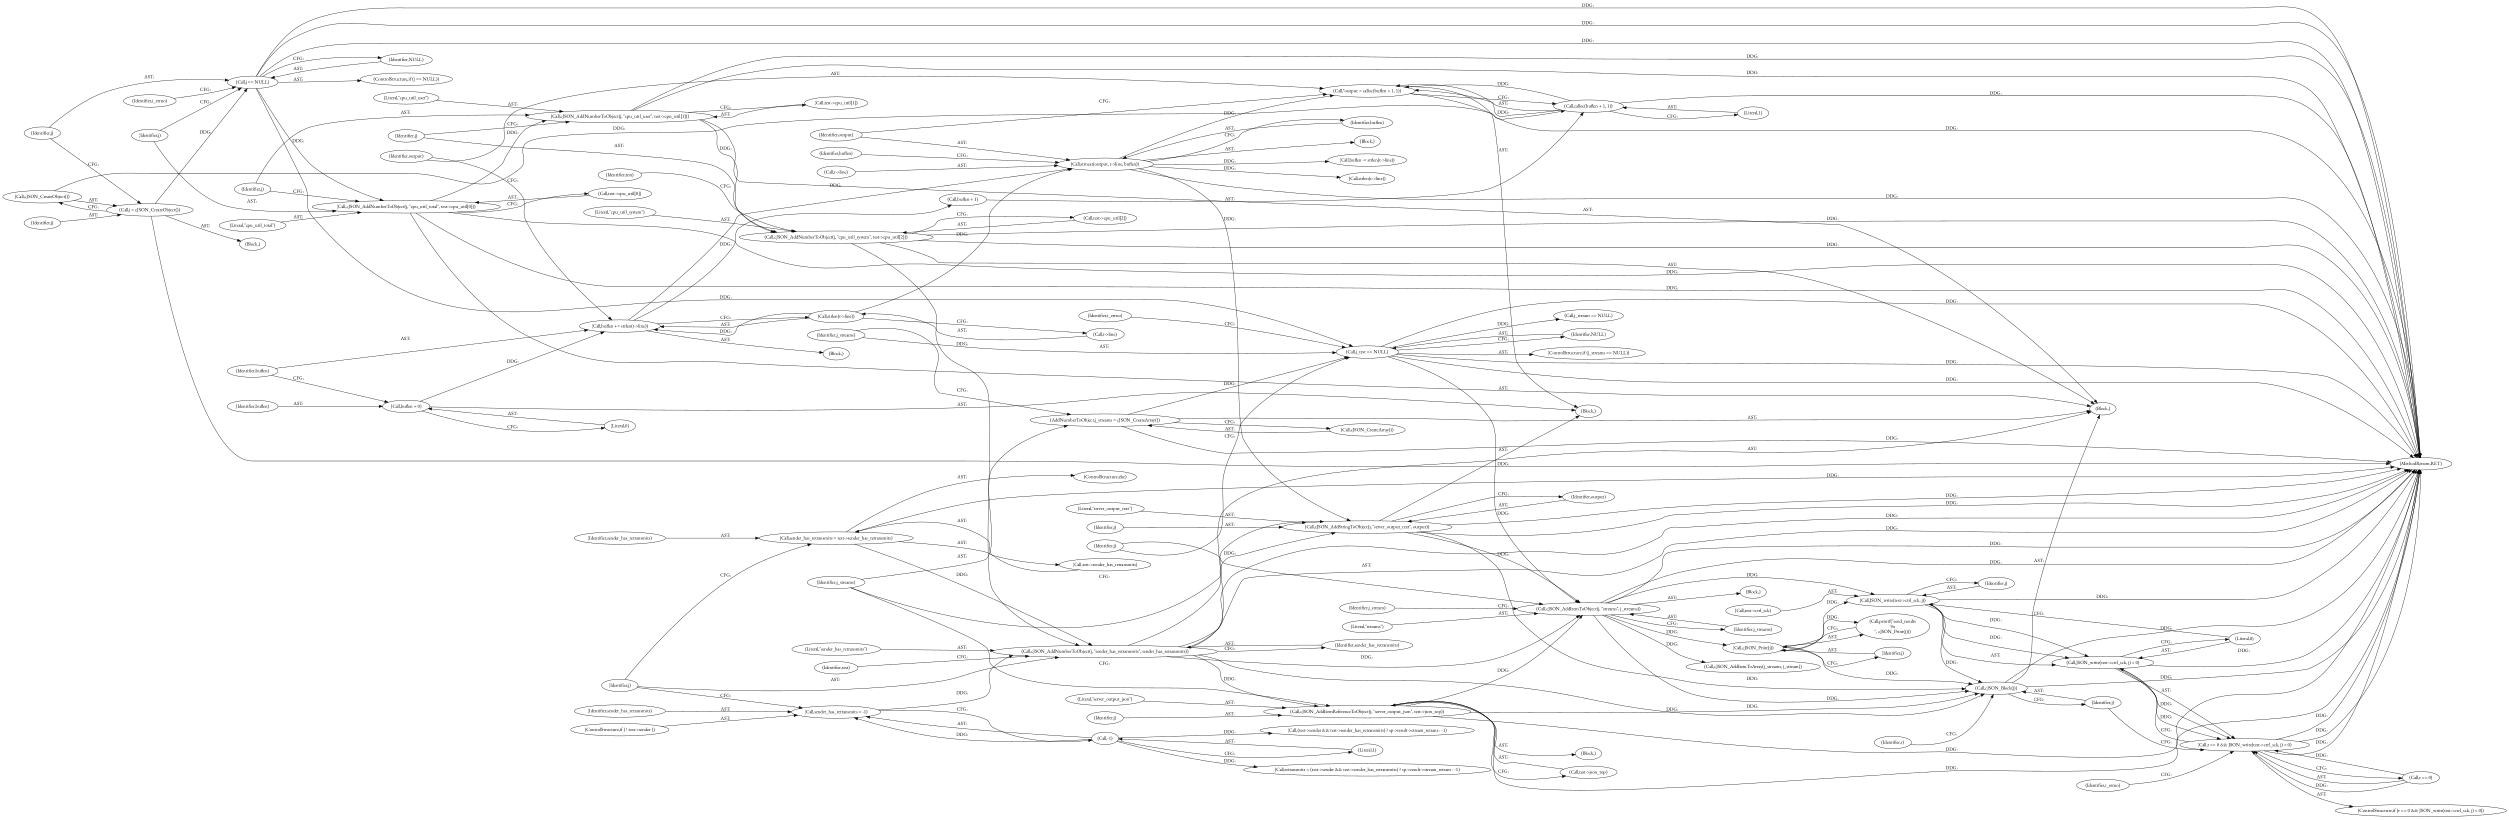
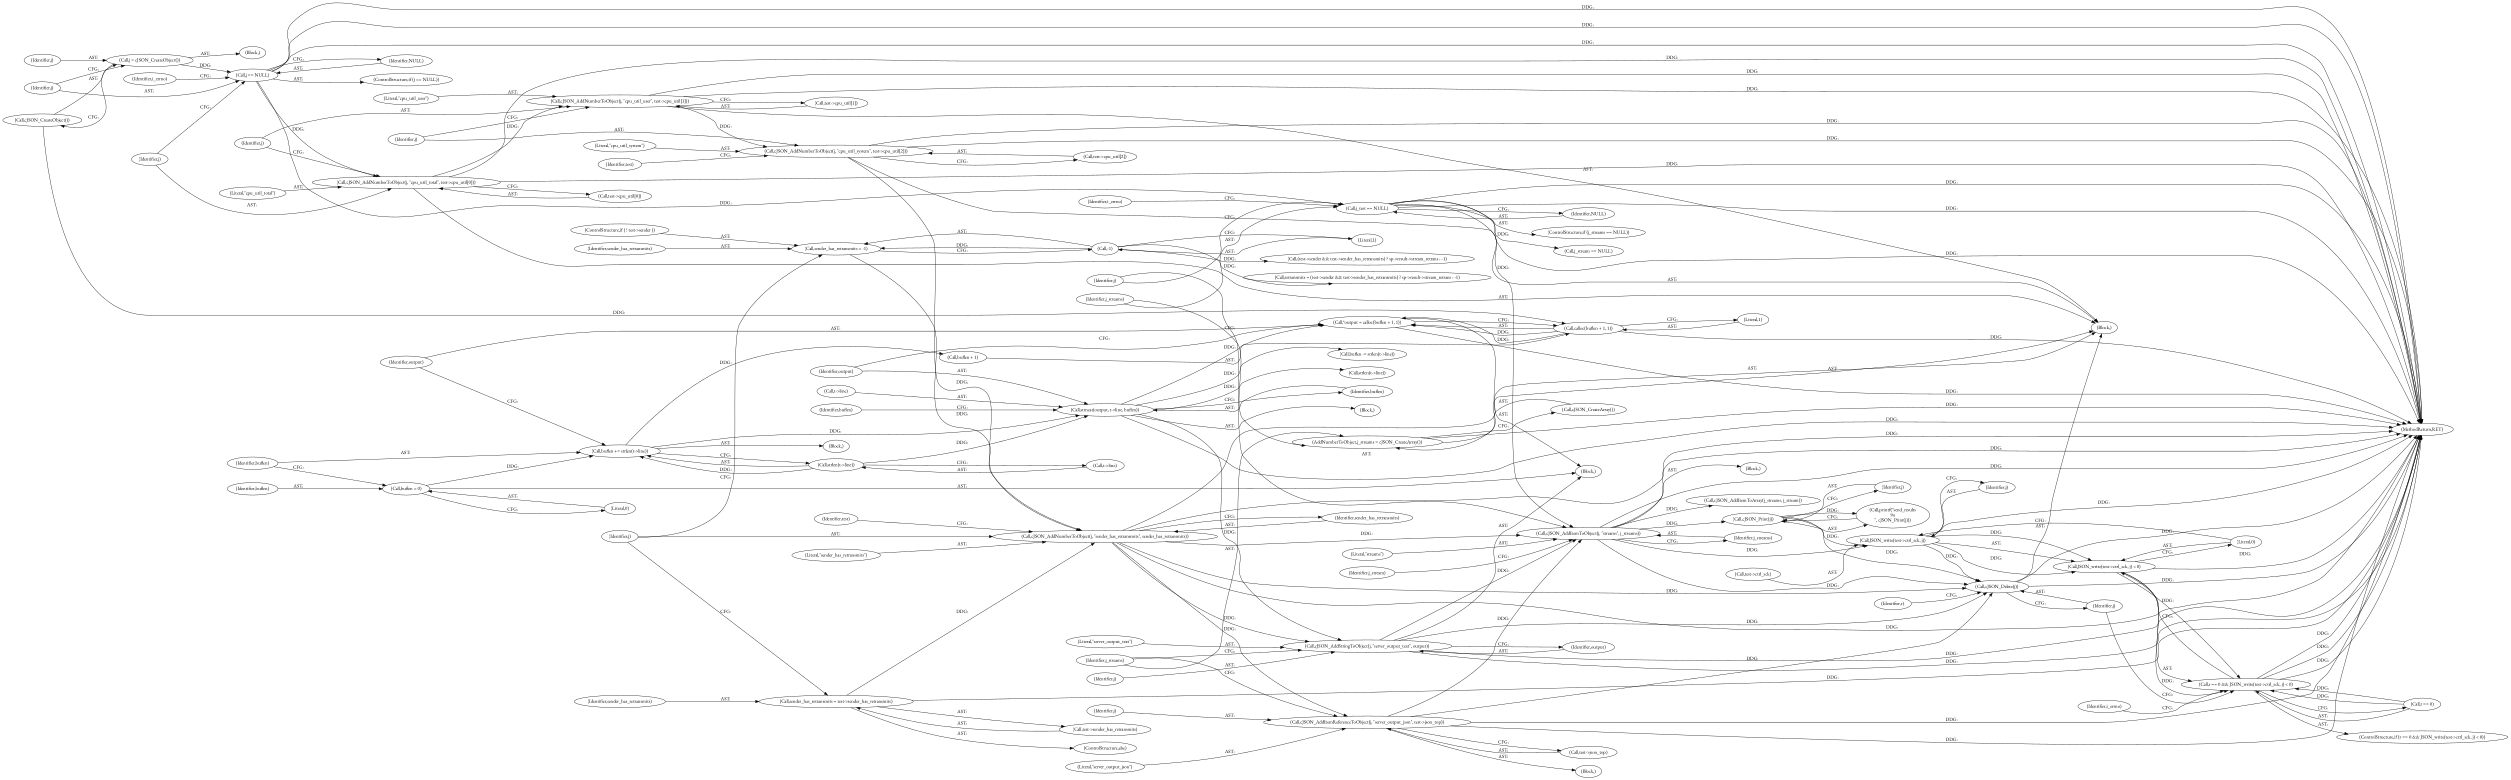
  digraph {
    fontname="EB Garamond"
    rankdir=LR
    node [fontname="EB Garamond"]
    edge [fontname="EB Garamond"]
    n1 [label="(Call,JSON_write(test->ctrl_sck, j))"]
    n2 [label="(Call,JSON_write(test->ctrl_sck, j) < 0)"]
-   n3 [label="(Call,cJSON_Block(j))"]
+   n3 [label="(Call,cJSON_Delete(j))"]
    n4 [label="(Identifier,j)"]
    n5 [label="(MethodReturn,RET)"]
    n6 [label="(Call,r == 0 && JSON_write(test->ctrl_sck, j) < 0)"]
    n7 [label="(Literal,0)"]
    n8 [label="(Block,)"]
    n9 [label="(Identifier,j)"]
    n10 [label="(Call,cJSON_AddItemToObject(j, \"streams\", j_streams))"]
    n11 [label="(Call,cJSON_Print(j))"]
    n12 [label="(Block,)"]
    n13 [label="(Identifier,j_streams)"]
    n14 [label="(Call,cJSON_AddItemToArray(j_streams, j_stream))"]
    n15 [label="(Identifier,j)"]
    n16 [label="(Call,printf(\"send_results\n%s\n\", cJSON_Print(j)))"]
    n17 [label="(Call,cJSON_AddStringToObject(j, \"server_output_text\", output))"]
    n18 [label="(Block,)"]
    n19 [label="(Identifier,output)"]
    n20 [label="(Call,cJSON_AddNumberToObject(j, \"sender_has_retransmits\", sender_has_retransmits))"]
    n21 [label="(Call,cJSON_AddItemReferenceToObject(j, \"server_output_json\", test->json_top))"]
    n22 [label="(Identifier,sender_has_retransmits)"]
    n23 [label="(Block,)"]
    n24 [label="(Call,test->json_top)"]
    n25 [label="(Call,cJSON_AddNumberToObject(j, \"cpu_util_system\", test->cpu_util[2]))"]
    n26 [label="(Call,test->cpu_util[2])"]
    n27 [label="(Call,cJSON_AddNumberToObject(j, \"cpu_util_user\", test->cpu_util[1]))"]
    n28 [label="(Call,test->cpu_util[1])"]
    n29 [label="(Call,cJSON_AddNumberToObject(j, \"cpu_util_total\", test->cpu_util[0]))"]
    n30 [label="(Call,test->cpu_util[0])"]
    n31 [label="(Call,j == NULL)"]
    n32 [label="(Call,j_test == NULL)"]
    n33 [label="(Identifier,NULL)"]
    n34 [label="(ControlStructure,if (j == NULL))"]
    n35 [label="(Call,j_stream == NULL)"]
    n36 [label="(Identifier,NULL)"]
    n37 [label="(ControlStructure,if (j_streams == NULL))"]
    n38 [label="(Call,j = cJSON_CreateObject())"]
    n39 [label="(Block,)"]
    n40 [label="(Call,cJSON_CreateObject())"]
    n41 [label="(Call,calloc(buflen + 1, 1))"]
    n42 [label="(Call,sender_has_retransmits = -1)"]
    n43 [label="(Call,-1)"]
    n44 [label="(Literal,1)"]
    n45 [label="(Call,(test->sender && test->sender_has_retransmits) ? sp->result->stream_retrans : -1)"]
    n46 [label="(Call,retransmits = (test->sender && test->sender_has_retransmits) ? sp->result->stream_retrans : -1)"]
    n47 [label="(ControlStructure,if ( ! test->sender ))"]
    n48 [label="(Call,sender_has_retransmits = test->sender_has_retransmits)"]
    n49 [label="(Call,test->sender_has_retransmits)"]
    n50 [label="(ControlStructure,else)"]
    n51 [label="(Call,strncat(output, t->line, buflen))"]
    n52 [label="(Call,buflen -= strlen(t->line))"]
    n53 [label="(Call,strlen(t->line))"]
    n54 [label="(Identifier,buflen)"]
    n55 [label="(Block,)"]
    n56 [label="(Call,*output = calloc(buflen + 1, 1))"]
    n57 [label="(Literal,1)"]
    n58 [label="(Call,buflen += strlen(t->line))"]
    n59 [label="(Call,strlen(t->line))"]
    n60 [label="(Call,buflen + 1)"]
    n61 [label="(Block,)"]
    n62 [label="(Call,t->line)"]
    n63 [label="(Call,buflen = 0)"]
    n64 [label="(Literal,0)"]
    n65 [label="(AddNumberToObject,j_streams = cJSON_CreateArray())"]
    n66 [label="(Call,cJSON_CreateArray())"]
    n67 [label="(Call,r == 0)"]
    n68 [label="(ControlStructure,if (r == 0 && JSON_write(test->ctrl_sck, j) < 0))"]
    n69 [label="(Identifier,i_errno)"]
    n70 [label="(Identifier,j)"]
    n71 [label="(Identifier,sender_has_retransmits)"]
    n72 [label="(Identifier,j)"]
    n73 [label="(Identifier,j)"]
    n74 [label="(Identifier,j)"]
    n75 [label="(Identifier,j_streams)"]
    n76 [label="(Identifier,j)"]
    n77 [label="(Literal,\"sender_has_retransmits\")"]
    n78 [label="(Identifier,j_stream)"]
    n79 [label="(Identifier,j)"]
    n80 [label="(Identifier,buflen)"]
    n81 [label="(Literal,\"server_output_json\")"]
    n82 [label="(Call,t->line)"]
    n83 [label="(Literal,\"cpu_util_system\")"]
    n84 [label="(Call,test->ctrl_sck)"]
    n85 [label="(Identifier,j)"]
    n86 [label="(Literal,\"cpu_util_user\")"]
    n87 [label="(Identifier,j)"]
    n88 [label="(Identifier,i_errno)"]
    n89 [label="(Identifier,output)"]
    n90 [label="(Identifier,test)"]
    n91 [label="(Identifier,sender_has_retransmits)"]
    n92 [label="(Literal,\"server_output_text\")"]
    n93 [label="(Identifier,j_streams)"]
    n94 [label="(Literal,\"streams\")"]
    n95 [label="(Identifier,buflen)"]
    n96 [label="(Identifier,j)"]
    n97 [label="(Identifier,test)"]
    n98 [label="(Literal,\"cpu_util_total\")"]
    n99 [label="(Identifier,r)"]
    n100 [label="(Identifier,buflen)"]
    n101 [label="(Identifier,output)"]
    n102 [label="(Identifier,i_errno)"]
    n1 -> n2 [label="AST: "]
    n1 -> n2 [label="DDG: "]
    n1 -> n2 [label="DDG: "]
    n1 -> n3 [label="DDG: "]
    n1 -> n4 [label="CFG: "]
    n1 -> n5 [label="DDG: "]
    n2 -> n5 [label="DDG: "]
    n2 -> n6 [label="AST: "]
    n2 -> n6 [label="DDG: "]
    n2 -> n6 [label="DDG: "]
    n2 -> n7 [label="CFG: "]
    n3 -> n5 [label="DDG: "]
    n3 -> n5 [label="DDG: "]
    n3 -> n8 [label="AST: "]
    n3 -> n9 [label="CFG: "]
    n4 -> n1 [label="AST: "]
    n6 -> n2 [label="CFG: "]
    n6 -> n5 [label="DDG: "]
    n6 -> n5 [label="DDG: "]
    n6 -> n5 [label="DDG: "]
    n6 -> n67 [label="CFG: "]
    n6 -> n68 [label="AST: "]
    n7 -> n1 [label="CFG: "]
    n7 -> n2 [label="AST: "]
    n9 -> n3 [label="AST: "]
    n9 -> n6 [label="CFG: "]
    n10 -> n1 [label="DDG: "]
    n10 -> n3 [label="DDG: "]
    n10 -> n5 [label="DDG: "]
    n10 -> n5 [label="DDG: "]
    n10 -> n11 [label="DDG: "]
    n10 -> n12 [label="AST: "]
    n10 -> n13 [label="CFG: "]
    n10 -> n14 [label="DDG: "]
    n11 -> n1 [label="DDG: "]
    n11 -> n3 [label="DDG: "]
    n11 -> n15 [label="CFG: "]
    n11 -> n16 [label="AST: "]
    n11 -> n16 [label="DDG: "]
    n13 -> n10 [label="AST: "]
    n15 -> n11 [label="AST: "]
    n16 -> n11 [label="CFG: "]
    n17 -> n3 [label="DDG: "]
    n17 -> n5 [label="DDG: "]
    n17 -> n5 [label="DDG: "]
    n17 -> n10 [label="DDG: "]
    n17 -> n18 [label="AST: "]
    n17 -> n19 [label="CFG: "]
    n19 -> n17 [label="AST: "]
    n20 -> n3 [label="DDG: "]
    n20 -> n5 [label="DDG: "]
    n20 -> n5 [label="DDG: "]
    n20 -> n8 [label="AST: "]
    n20 -> n10 [label="DDG: "]
    n20 -> n17 [label="DDG: "]
    n20 -> n21 [label="DDG: "]
    n20 -> n22 [label="CFG: "]
    n21 -> n3 [label="DDG: "]
    n21 -> n5 [label="DDG: "]
    n21 -> n5 [label="DDG: "]
    n21 -> n10 [label="DDG: "]
    n21 -> n23 [label="AST: "]
    n21 -> n24 [label="CFG: "]
    n22 -> n20 [label="AST: "]
    n24 -> n21 [label="AST: "]
    n25 -> n5 [label="DDG: "]
    n25 -> n5 [label="DDG: "]
    n25 -> n8 [label="AST: "]
    n25 -> n20 [label="DDG: "]
    n25 -> n26 [label="CFG: "]
    n26 -> n25 [label="AST: "]
    n27 -> n5 [label="DDG: "]
    n27 -> n5 [label="DDG: "]
    n27 -> n8 [label="AST: "]
    n27 -> n25 [label="DDG: "]
    n27 -> n28 [label="CFG: "]
    n28 -> n27 [label="AST: "]
    n29 -> n5 [label="DDG: "]
    n29 -> n5 [label="DDG: "]
    n29 -> n8 [label="AST: "]
    n29 -> n27 [label="DDG: "]
    n29 -> n30 [label="CFG: "]
    n30 -> n29 [label="AST: "]
    n31 -> n5 [label="DDG: "]
    n31 -> n5 [label="DDG: "]
    n31 -> n5 [label="DDG: "]
    n31 -> n29 [label="DDG: "]
    n31 -> n32 [label="DDG: "]
    n31 -> n33 [label="CFG: "]
    n31 -> n34 [label="AST: "]
    n32 -> n5 [label="DDG: "]
    n32 -> n5 [label="DDG: "]
    n32 -> n5 [label="DDG: "]
    n32 -> n10 [label="DDG: "]
    n32 -> n35 [label="DDG: "]
    n32 -> n36 [label="CFG: "]
    n32 -> n37 [label="AST: "]
    n33 -> n31 [label="AST: "]
    n36 -> n32 [label="AST: "]
-   n38 -> n5 [label="DDG: "]
    n38 -> n31 [label="DDG: "]
    n38 -> n39 [label="AST: "]
    n38 -> n40 [label="CFG: "]
    n40 -> n38 [label="AST: "]
    n40 -> n41 [label="DDG: "]
    n41 -> n5 [label="DDG: "]
    n41 -> n56 [label="AST: "]
    n41 -> n56 [label="DDG: "]
    n41 -> n56 [label="DDG: "]
    n41 -> n57 [label="CFG: "]
    n42 -> n20 [label="DDG: "]
    n42 -> n43 [label="CFG: "]
    n43 -> n42 [label="AST: "]
    n43 -> n42 [label="DDG: "]
    n43 -> n44 [label="CFG: "]
    n43 -> n45 [label="DDG: "]
    n43 -> n46 [label="DDG: "]
    n44 -> n43 [label="AST: "]
    n47 -> n42 [label="AST: "]
    n48 -> n5 [label="DDG: "]
    n48 -> n20 [label="DDG: "]
    n48 -> n49 [label="AST: "]
    n48 -> n50 [label="AST: "]
    n49 -> n48 [label="AST: "]
    n51 -> n5 [label="DDG: "]
    n51 -> n17 [label="DDG: "]
    n51 -> n52 [label="DDG: "]
    n51 -> n53 [label="DDG: "]
    n51 -> n54 [label="CFG: "]
    n51 -> n55 [label="AST: "]
    n51 -> n56 [label="DDG: "]
    n54 -> n51 [label="AST: "]
    n56 -> n5 [label="DDG: "]
    n56 -> n18 [label="AST: "]
    n56 -> n41 [label="CFG: "]
    n57 -> n41 [label="AST: "]
    n58 -> n51 [label="DDG: "]
    n58 -> n59 [label="CFG: "]
    n58 -> n60 [label="DDG: "]
    n58 -> n61 [label="AST: "]
    n59 -> n51 [label="DDG: "]
    n59 -> n58 [label="AST: "]
    n59 -> n58 [label="DDG: "]
    n59 -> n62 [label="CFG: "]
    n60 -> n41 [label="AST: "]
    n62 -> n59 [label="AST: "]
    n63 -> n18 [label="AST: "]
    n63 -> n58 [label="DDG: "]
    n63 -> n64 [label="CFG: "]
    n64 -> n63 [label="AST: "]
    n65 -> n5 [label="DDG: "]
    n65 -> n8 [label="AST: "]
-   n65 -> n32 [label="DDG: "]
    n65 -> n66 [label="CFG: "]
    n66 -> n65 [label="AST: "]
    n67 -> n6 [label="AST: "]
    n67 -> n6 [label="DDG: "]
    n67 -> n6 [label="DDG: "]
    n69 -> n6 [label="CFG: "]
    n70 -> n31 [label="AST: "]
    n70 -> n38 [label="CFG: "]
    n71 -> n48 [label="AST: "]
    n72 -> n10 [label="AST: "]
    n72 -> n32 [label="CFG: "]
    n73 -> n20 [label="AST: "]
    n73 -> n42 [label="CFG: "]
    n73 -> n48 [label="CFG: "]
    n74 -> n27 [label="AST: "]
    n74 -> n29 [label="CFG: "]
    n75 -> n17 [label="CFG: "]
    n75 -> n21 [label="CFG: "]
    n75 -> n65 [label="AST: "]
    n76 -> n21 [label="AST: "]
    n77 -> n20 [label="AST: "]
    n78 -> n10 [label="CFG: "]
    n79 -> n29 [label="AST: "]
    n79 -> n31 [label="CFG: "]
    n80 -> n51 [label="CFG: "]
    n81 -> n21 [label="AST: "]
    n82 -> n51 [label="AST: "]
    n83 -> n25 [label="AST: "]
    n84 -> n1 [label="AST: "]
    n85 -> n25 [label="AST: "]
    n85 -> n27 [label="CFG: "]
    n86 -> n27 [label="AST: "]
    n87 -> n38 [label="AST: "]
    n88 -> n32 [label="CFG: "]
    n89 -> n51 [label="AST: "]
    n89 -> n56 [label="CFG: "]
    n90 -> n20 [label="CFG: "]
    n91 -> n42 [label="AST: "]
    n92 -> n17 [label="AST: "]
    n93 -> n32 [label="AST: "]
    n93 -> n65 [label="CFG: "]
    n94 -> n10 [label="AST: "]
    n95 -> n58 [label="AST: "]
    n95 -> n63 [label="CFG: "]
    n96 -> n17 [label="AST: "]
    n97 -> n25 [label="CFG: "]
    n98 -> n29 [label="AST: "]
    n99 -> n3 [label="CFG: "]
    n100 -> n63 [label="AST: "]
    n101 -> n56 [label="AST: "]
    n101 -> n58 [label="CFG: "]
    n102 -> n31 [label="CFG: "]
  }
